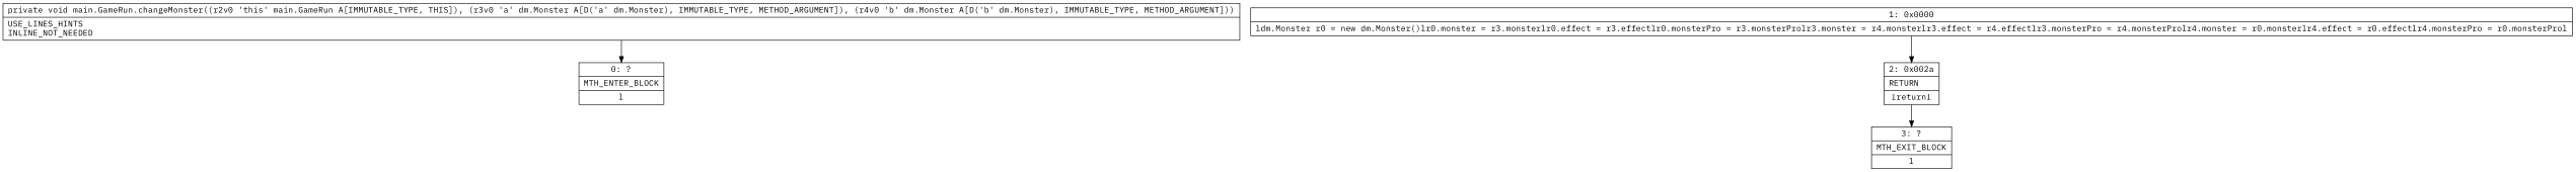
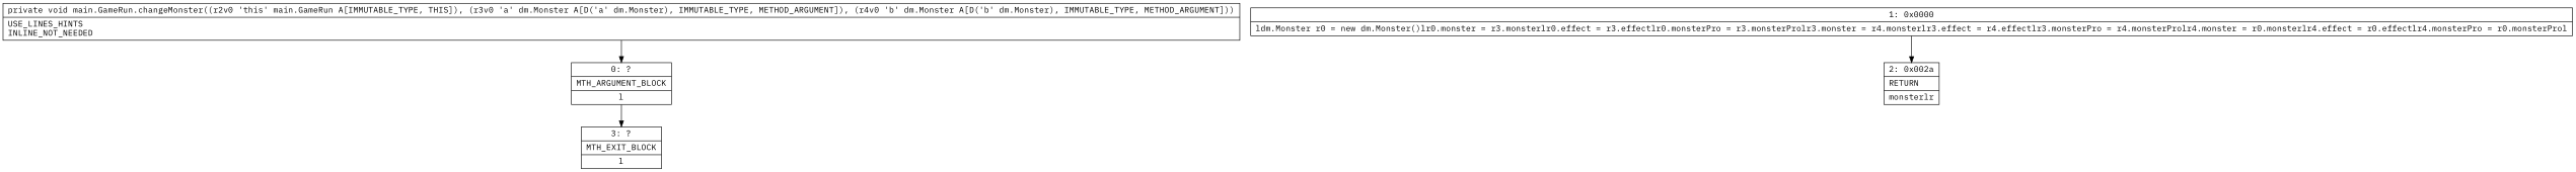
  digraph {
    fontname="IBM Plex Mono"
    node [fontname="IBM Plex Mono" shape=record]
    edge [fontname="IBM Plex Mono"]
-   n1 [label="{0\:\ ?|MTH_ENTER_BLOCK\l|l}"]
+   n1 [label="{0\:\ ?|MTH_ARGUMENT_BLOCK\l|l}"]
    n2 [label="{1\:\ 0x0000|ldm.Monster r0 = new dm.Monster()lr0.monster = r3.monsterlr0.effect = r3.effectlr0.monsterPro = r3.monsterProlr3.monster = r4.monsterlr3.effect = r4.effectlr3.monsterPro = r4.monsterProlr4.monster = r0.monsterlr4.effect = r0.effectlr4.monsterPro = r0.monsterProl}"]
-   n3 [label="{2\:\ 0x002a|RETURN\l|lreturnl}"]
+   n3 [label="{2\:\ 0x002a|RETURN\l|monsterlr}"]
    n4 [label="{3\:\ ?|MTH_EXIT_BLOCK\l|l}"]
    n5 [label="{private void main.GameRun.changeMonster((r2v0 'this' main.GameRun A[IMMUTABLE_TYPE, THIS]), (r3v0 'a' dm.Monster A[D('a' dm.Monster), IMMUTABLE_TYPE, METHOD_ARGUMENT]), (r4v0 'b' dm.Monster A[D('b' dm.Monster), IMMUTABLE_TYPE, METHOD_ARGUMENT]))  | USE_LINES_HINTS\lINLINE_NOT_NEEDED\l}"]
    n2 -> n3
-   n3 -> n4
+   n1 -> n4
    n5 -> n1
  }
